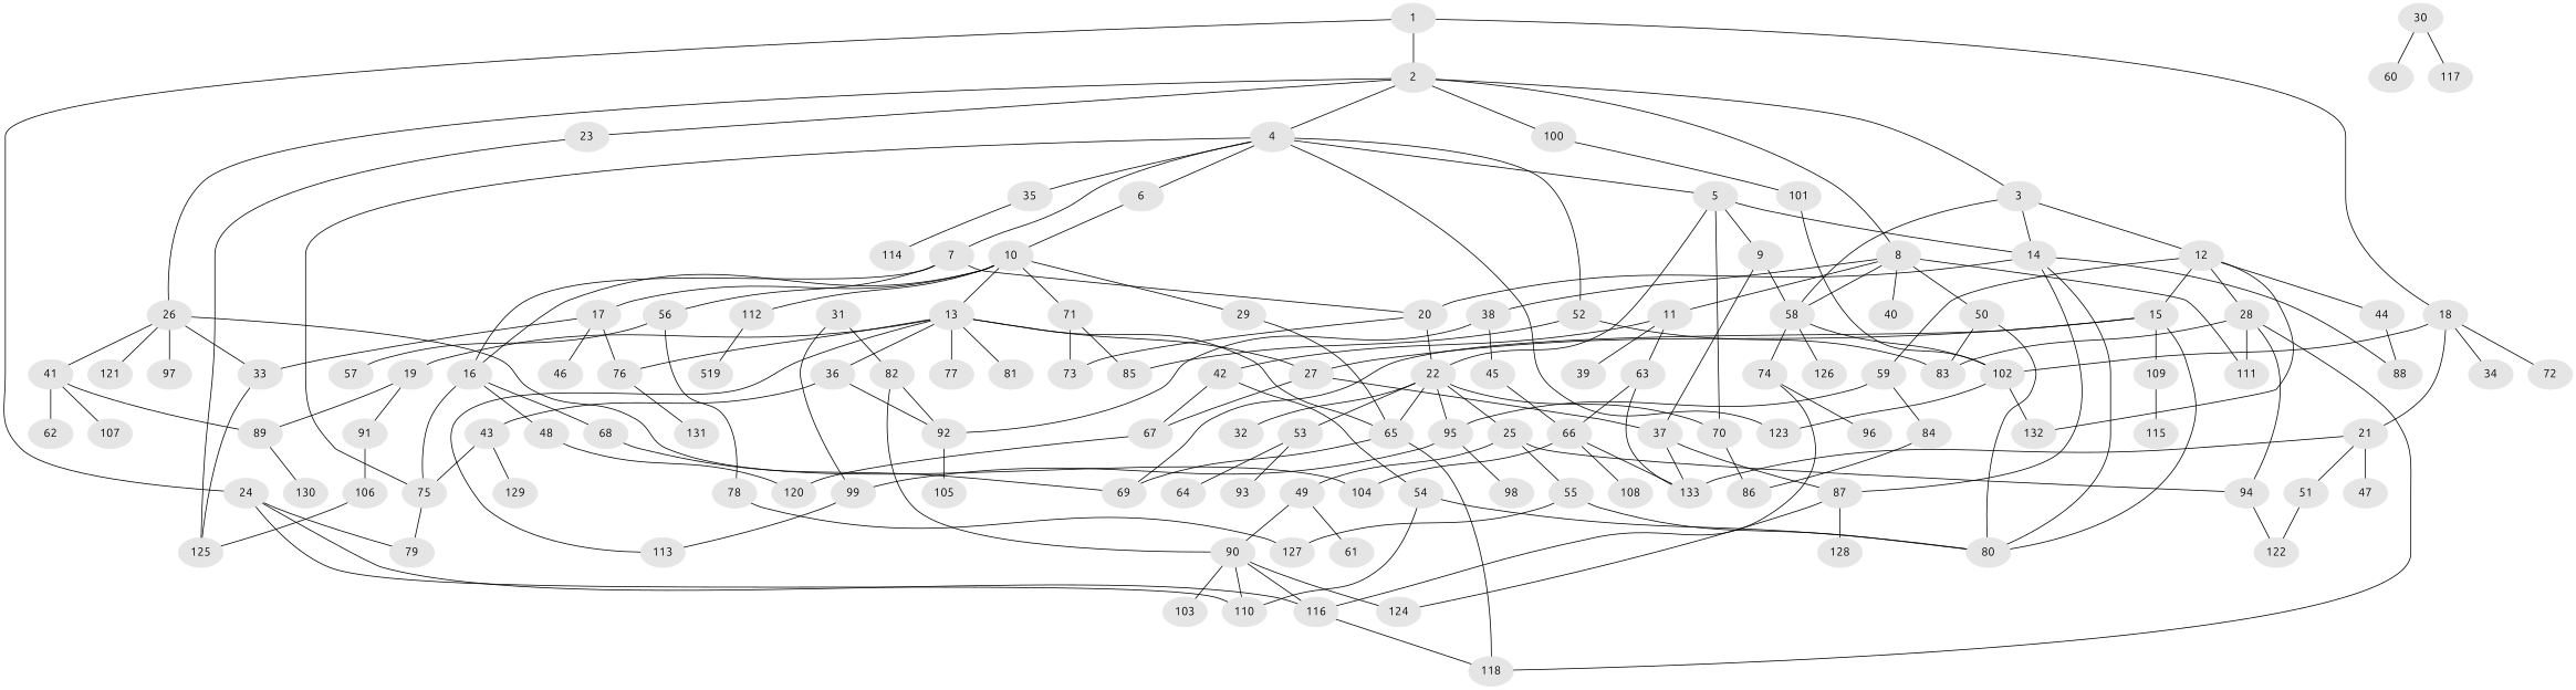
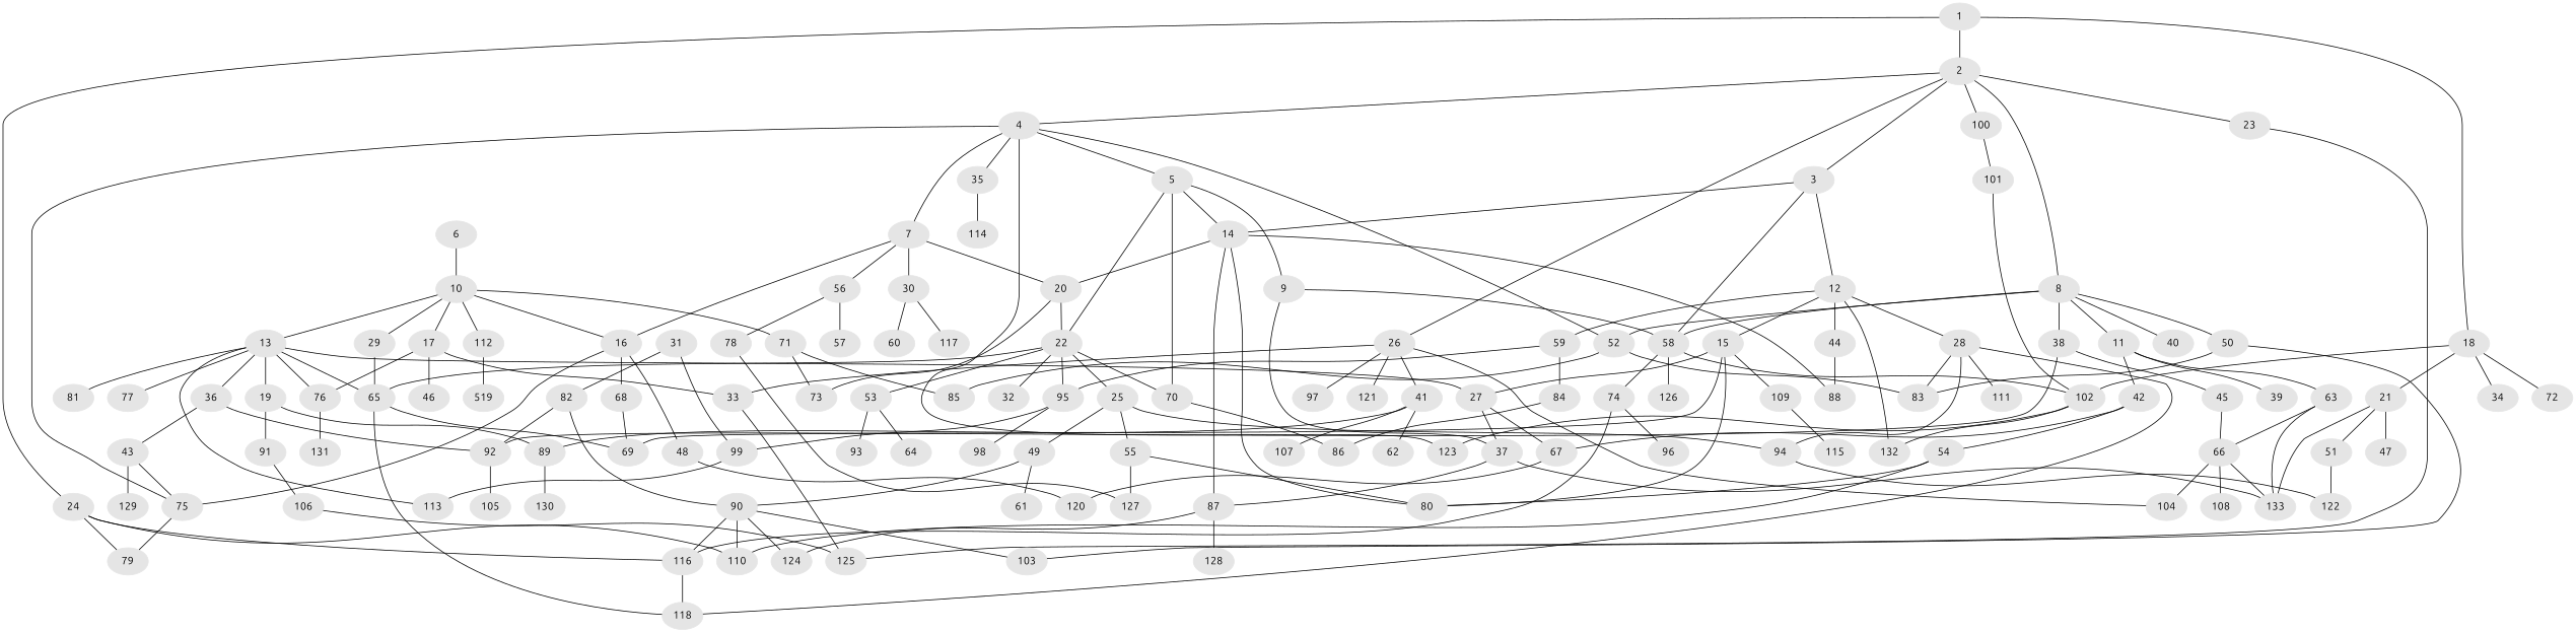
  graph {
    fontname=Ubuntu
    node [color=gray90 fontname=Ubuntu style=filled]
    edge [fontname=Ubuntu]
    1
    2
    18
    24
    3
    4
    8
    23
    26
    100
    21
    34
    72
    102
    79
    110
    116
    12
    14
    58
    5
    6
    7
    35
    52
    75
    123
    11
    38
    40
    50
    125
    33
    41
    97
    104
    121
    101
    15
    28
    44
    59
    132
    20
    80
    87
    88
    74
    126
    9
    22
    70
    10
    16
    30
    56
    114
    83
    85
    37
    65
    25
    32
    53
    95
    86
    13
    17
    29
    71
    112
    48
    68
    73
    60
    117
    57
    78
    39
    42
    63
    92
    45
    103
    133
    19
    27
    36
    76
    77
    81
    113
    46
    n94 [label=519]
    67
    54
    66
    69
    109
    94
    111
    118
    84
    89
    91
    43
    131
    124
    128
    115
    120
    47
    51
    130
    106
    122
    49
    55
    64
    93
    99
    98
    61
    90
    127
    62
    107
    31
    82
    129
    105
    108
    96
    1 -- 2
    1 -- 18
    1 -- 24
    2 -- 3
    2 -- 4
    2 -- 8
    2 -- 23
    2 -- 26
    2 -- 100
    18 -- 21
    18 -- 34
    18 -- 72
    18 -- 102
    24 -- 79
    24 -- 110
    24 -- 116
    3 -- 12
    3 -- 14
    3 -- 58
    4 -- 5
-   4 -- 6
    4 -- 7
    4 -- 35
    4 -- 52
    4 -- 75
    4 -- 123
    8 -- 58
-   8 -- 111
+   8 -- 52
    8 -- 11
    8 -- 38
    8 -- 40
    8 -- 50
    23 -- 125
    26 -- 33
    26 -- 41
    26 -- 97
    26 -- 104
    26 -- 121
    100 -- 101
    21 -- 133
    21 -- 47
    21 -- 51
    102 -- 123
    102 -- 132
    116 -- 118
    12 -- 15
    12 -- 28
    12 -- 44
    12 -- 59
    12 -- 132
    14 -- 20
    14 -- 80
    14 -- 87
    14 -- 88
    58 -- 102
    58 -- 74
    58 -- 126
    5 -- 14
    5 -- 9
    5 -- 22
    5 -- 70
    6 -- 10
    7 -- 20
    7 -- 16
+   7 -- 30
    7 -- 56
    35 -- 114
    52 -- 83
    52 -- 85
    75 -- 79
    11 -- 39
    11 -- 42
    11 -- 63
    38 -- 92
    38 -- 45
    50 -- 83
-   50 -- 80
+   50 -- 103
    33 -- 125
    41 -- 89
    41 -- 62
    41 -- 107
    101 -- 102
    15 -- 80
    15 -- 27
    15 -- 69
    15 -- 109
    28 -- 83
    28 -- 94
    28 -- 111
    28 -- 118
    44 -- 88
    59 -- 95
    59 -- 84
    20 -- 22
    20 -- 73
    87 -- 124
    87 -- 128
    74 -- 116
    74 -- 96
    9 -- 58
    9 -- 37
    22 -- 70
    22 -- 65
    22 -- 25
    22 -- 32
    22 -- 53
    22 -- 95
    70 -- 86
    10 -- 16
    10 -- 13
    10 -- 17
    10 -- 29
    10 -- 71
    10 -- 112
    16 -- 75
    16 -- 48
    16 -- 68
    30 -- 60
    30 -- 117
    56 -- 57
    56 -- 78
    37 -- 87
    37 -- 133
    65 -- 69
    65 -- 118
    25 -- 94
    25 -- 49
    25 -- 55
    53 -- 64
    53 -- 93
    95 -- 99
    95 -- 98
    13 -- 65
    13 -- 19
    13 -- 27
    13 -- 36
    13 -- 76
    13 -- 77
    13 -- 81
    13 -- 113
    17 -- 33
    17 -- 76
    17 -- 46
    29 -- 65
    71 -- 85
    71 -- 73
    112 -- n94
    48 -- 120
    68 -- 69
    78 -- 127
    42 -- 67
    42 -- 54
    63 -- 133
    63 -- 66
    92 -- 105
    45 -- 66
    19 -- 89
    19 -- 91
    27 -- 37
    27 -- 67
    36 -- 92
    36 -- 43
    76 -- 131
    67 -- 120
    54 -- 110
    54 -- 80
    66 -- 104
    66 -- 133
    66 -- 108
    109 -- 115
    94 -- 122
    84 -- 86
    89 -- 130
    91 -- 106
    43 -- 75
    43 -- 129
    51 -- 122
    106 -- 125
    49 -- 61
    49 -- 90
    55 -- 80
    55 -- 127
    99 -- 113
    90 -- 110
    90 -- 116
    90 -- 103
    90 -- 124
    31 -- 99
    31 -- 82
    82 -- 92
    82 -- 90
  }
